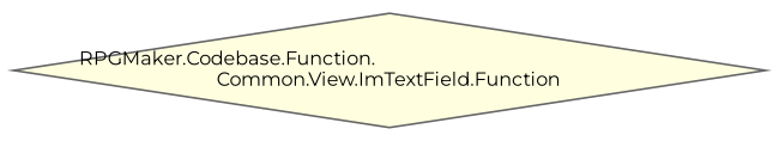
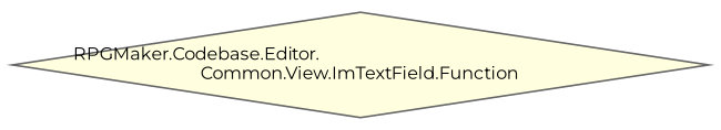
  digraph {
    rankdir=LR
    fontname=Montserrat
-   n1 [color=grey40 fillcolor=lightyellow fontname=Montserrat fontsize=10 height=0.2 label="RPGMaker.Codebase.Function.\lCommon.View.ImTextField.Function" shape=diamond style=filled width=0.4]
+   n1 [color=grey40 fillcolor=lightyellow fontname=Montserrat fontsize=10 height=0.2 label="RPGMaker.Codebase.Editor.\lCommon.View.ImTextField.Function" shape=diamond style=filled width=0.4]
  }
